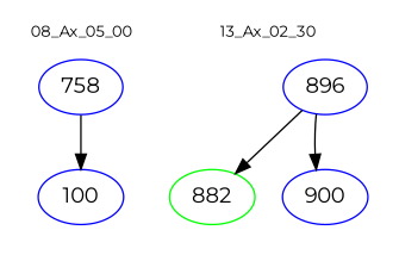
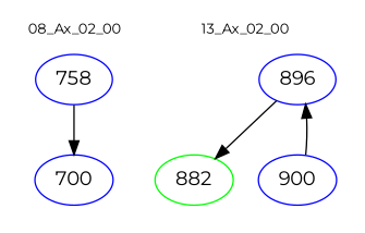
  digraph {
    fontname=Montserrat
    node [color=blue fontname=Montserrat]
    edge [color=black fontname=Montserrat]
    n1 [label=758]
-   n2 [label=100]
+   n2 [label=700]
    n3 [label=896]
    n4 [color=green label=882]
    n5 [label=900]
    subgraph cluster_1 {
      color=white
      fontsize=10
-     label="08_Ax_05_00"
+     label="08_Ax_02_00"
      n1
      n2
    }
    subgraph cluster_2 {
      color=white
      fontsize=10
-     label="13_Ax_02_30"
+     label="13_Ax_02_00"
      n3
      n4
      n5
    }
    n1 -> n2
    n3 -> n4
-   n3 -> n5
+   n5 -> n3
  }
